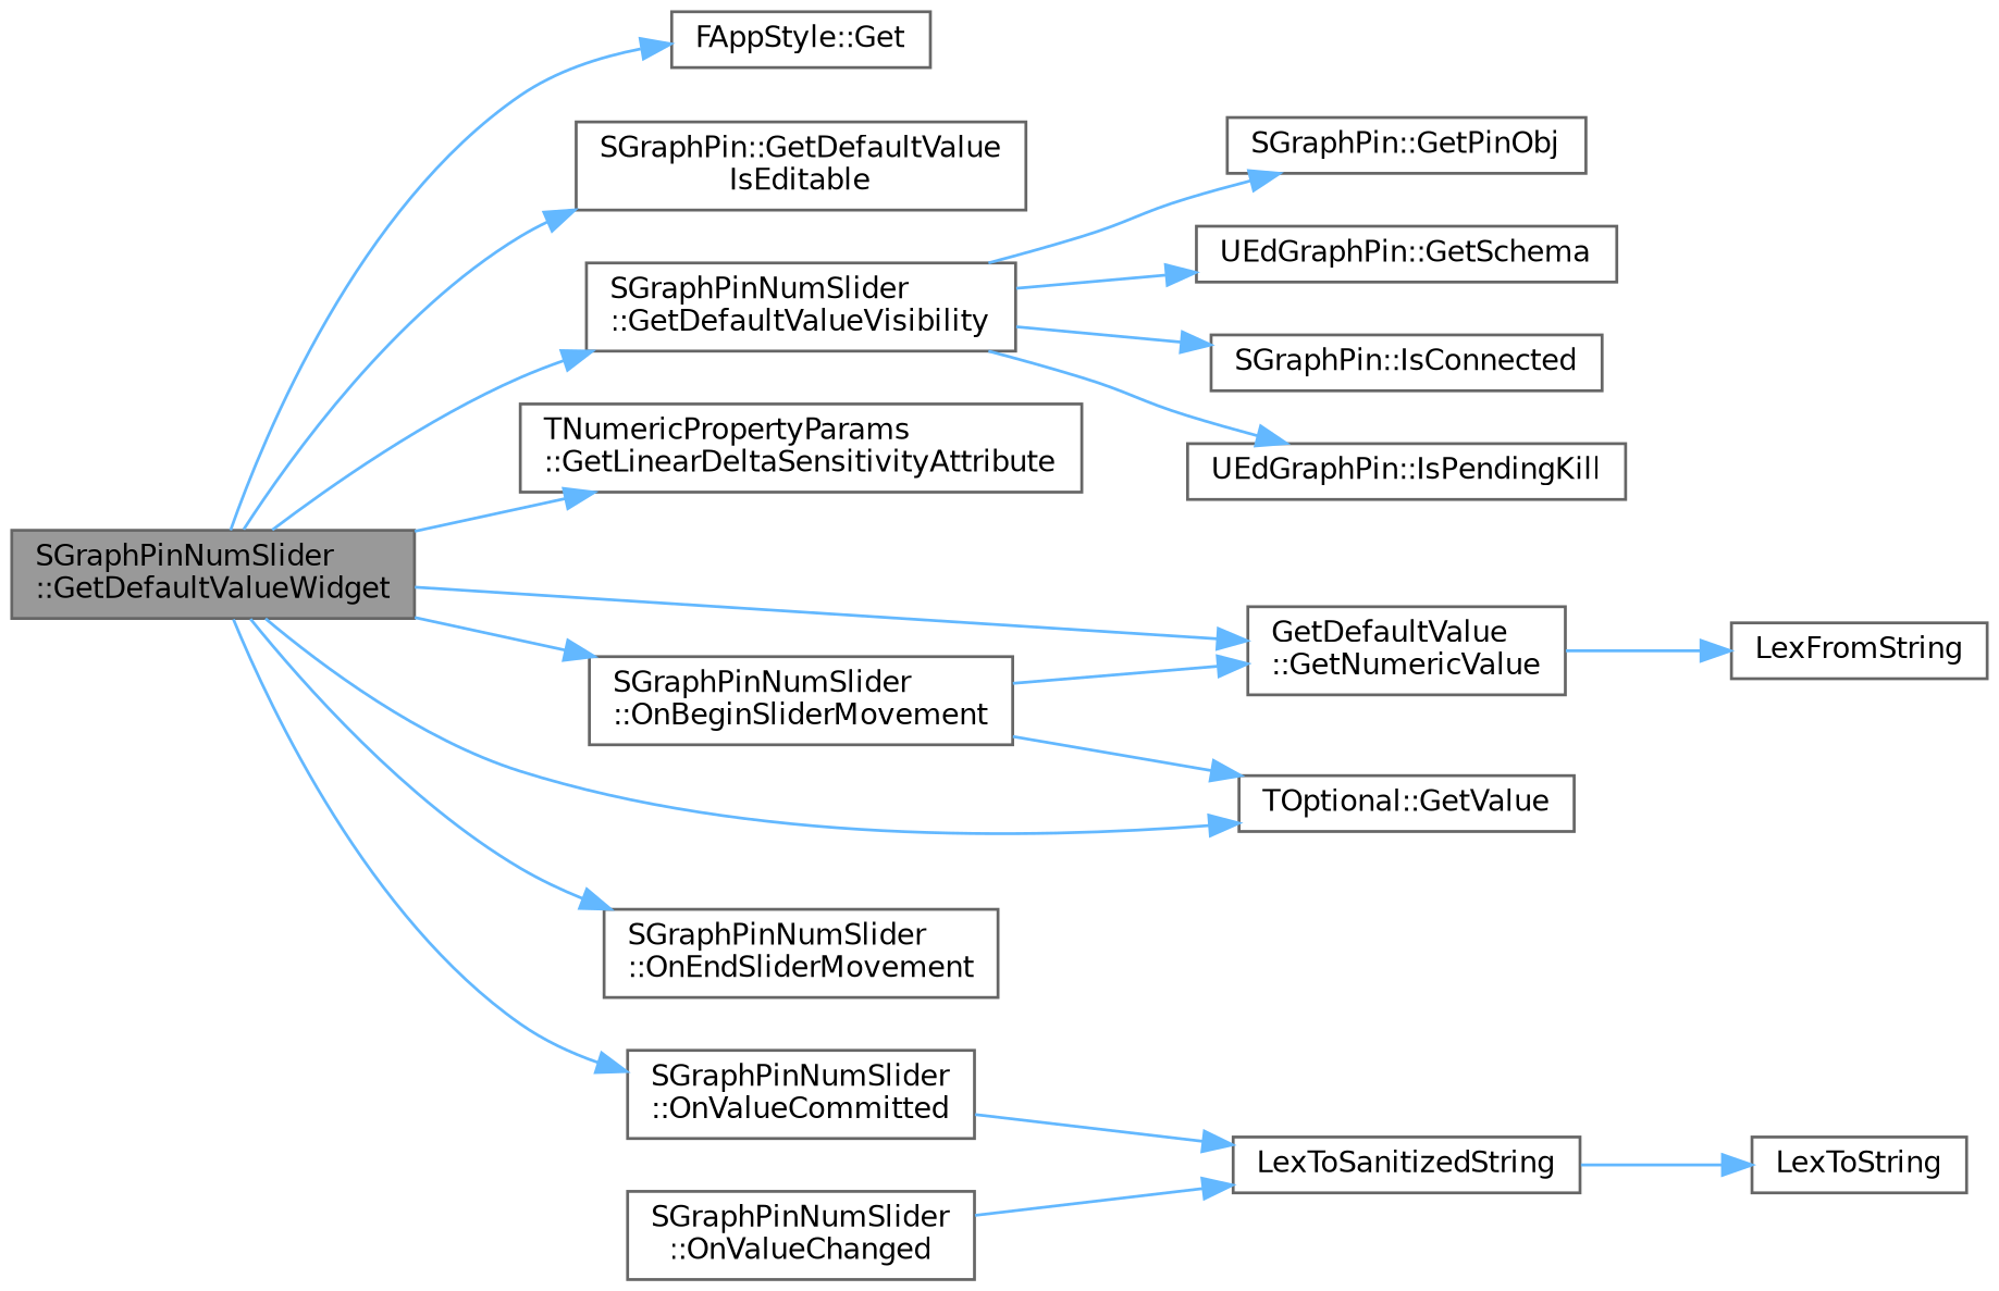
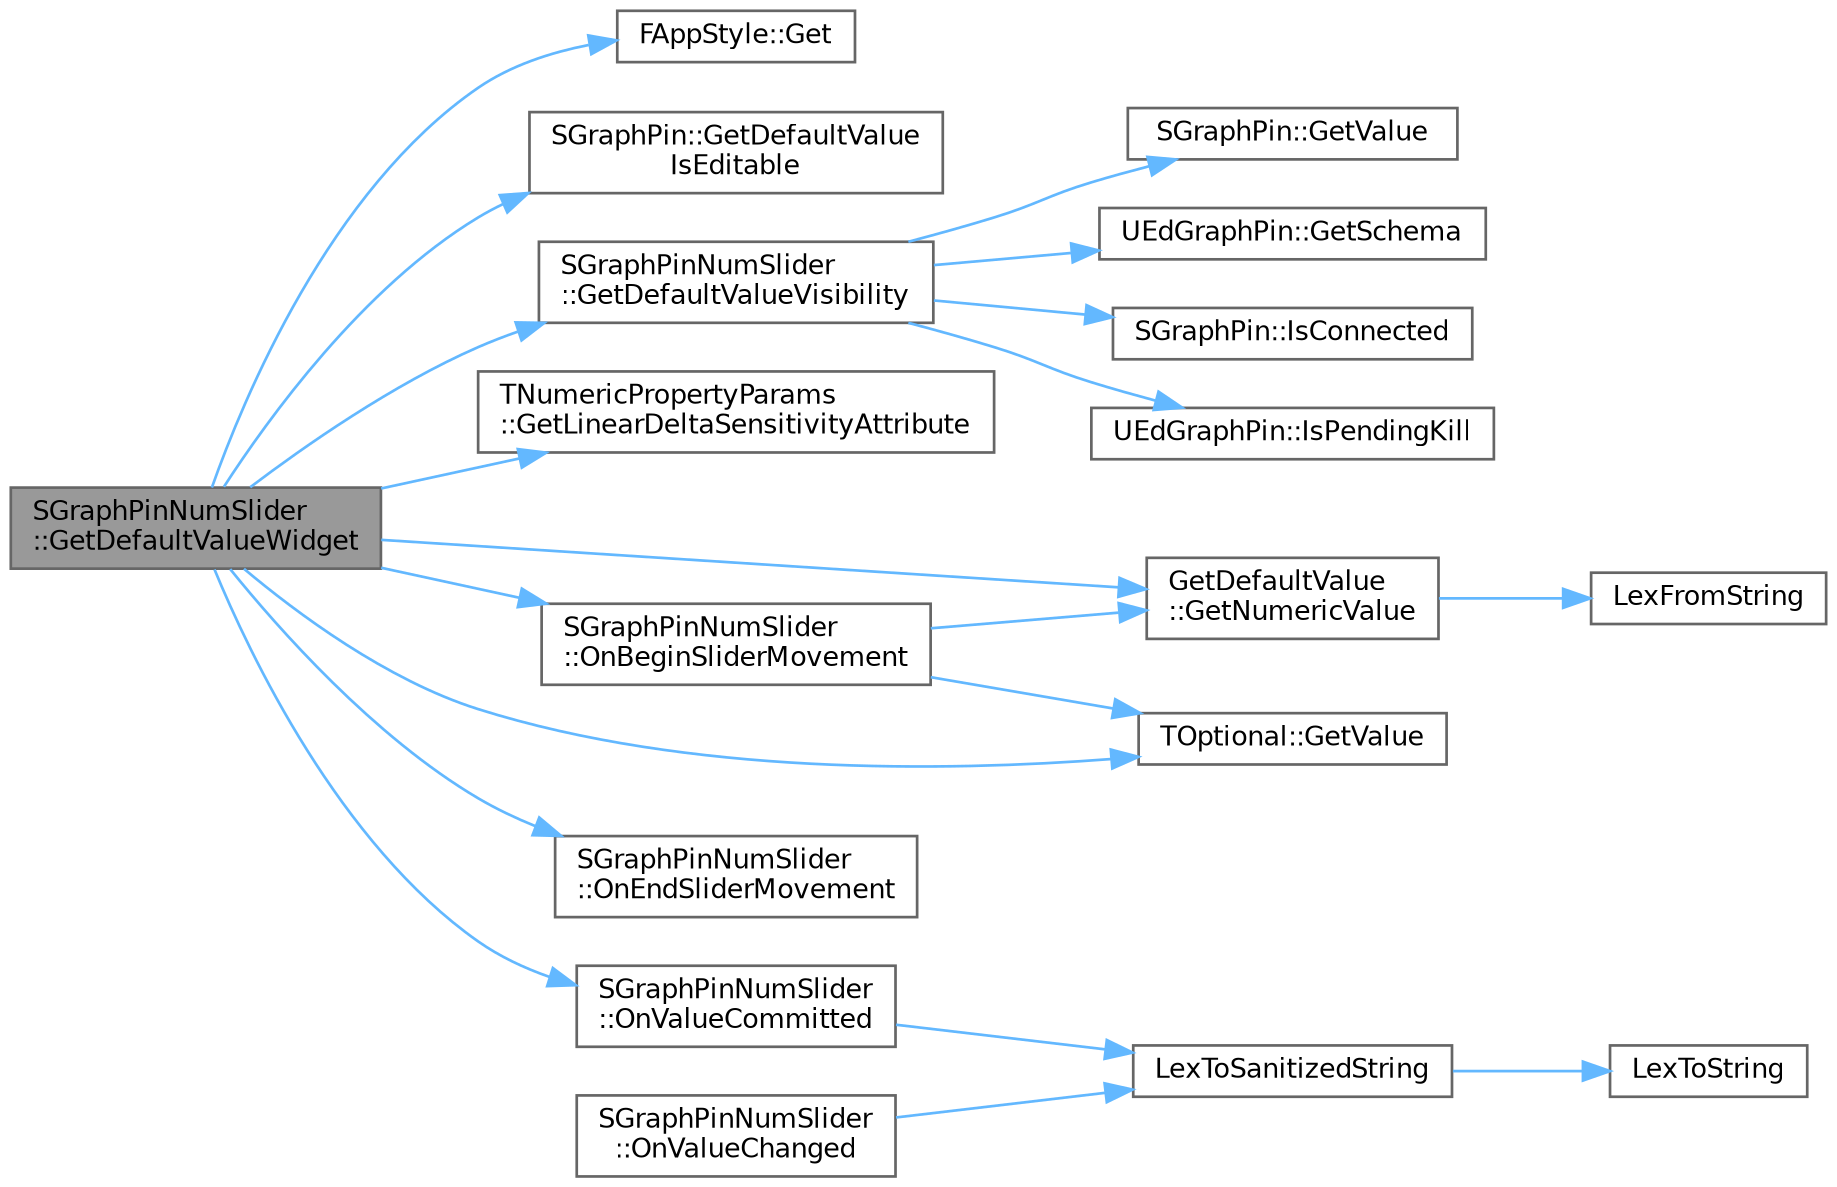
  digraph {
    rankdir=LR
    node [color=grey40 fillcolor=white fontname=Helvetica fontsize=10 shape=box style=filled]
    edge [color=steelblue1 fontname=Helvetica fontsize=10 labelfontname=Helvetica labelfontsize=10 style=solid]
    n1 [color=gray40 fillcolor=grey60 fontcolor=black height=0.2 label="SGraphPinNumSlider\l::GetDefaultValueWidget" width=0.4]
    n2 [height=0.2 label="FAppStyle::Get" width=0.4]
    n3 [height=0.2 label="SGraphPin::GetDefaultValue\lIsEditable" width=0.4]
    n4 [height=0.2 label="SGraphPinNumSlider\l::GetDefaultValueVisibility" width=0.4]
    n5 [height=0.2 label="TNumericPropertyParams\l::GetLinearDeltaSensitivityAttribute" width=0.4]
    n6 [height=0.2 label="GetDefaultValue\l::GetNumericValue" width=0.4]
    n7 [height=0.2 label="TOptional::GetValue" width=0.4]
    n8 [height=0.2 label="SGraphPinNumSlider\l::OnBeginSliderMovement" width=0.4]
    n9 [height=0.2 label="SGraphPinNumSlider\l::OnEndSliderMovement" width=0.4]
    n10 [height=0.2 label="SGraphPinNumSlider\l::OnValueCommitted" width=0.4]
-   n11 [height=0.2 label="SGraphPin::GetPinObj" width=0.4]
+   n11 [height=0.2 label="SGraphPin::GetValue" width=0.4]
    n12 [height=0.2 label="UEdGraphPin::GetSchema" width=0.4]
    n13 [height=0.2 label="SGraphPin::IsConnected" width=0.4]
    n14 [height=0.2 label="UEdGraphPin::IsPendingKill" width=0.4]
    n15 [height=0.2 label=LexFromString width=0.4]
    n16 [height=0.2 label="SGraphPinNumSlider\l::OnValueChanged" width=0.4]
    n17 [height=0.2 label=LexToSanitizedString width=0.4]
    n18 [height=0.2 label=LexToString width=0.4]
    n1 -> n2
    n1 -> n3
    n1 -> n4
    n1 -> n5
    n1 -> n6
    n1 -> n7
    n1 -> n8
    n1 -> n9
    n1 -> n10
    n4 -> n11
    n4 -> n12
    n4 -> n13
    n4 -> n14
    n6 -> n15
    n8 -> n6
    n8 -> n7
    n10 -> n17
    n16 -> n17
    n17 -> n18
  }
